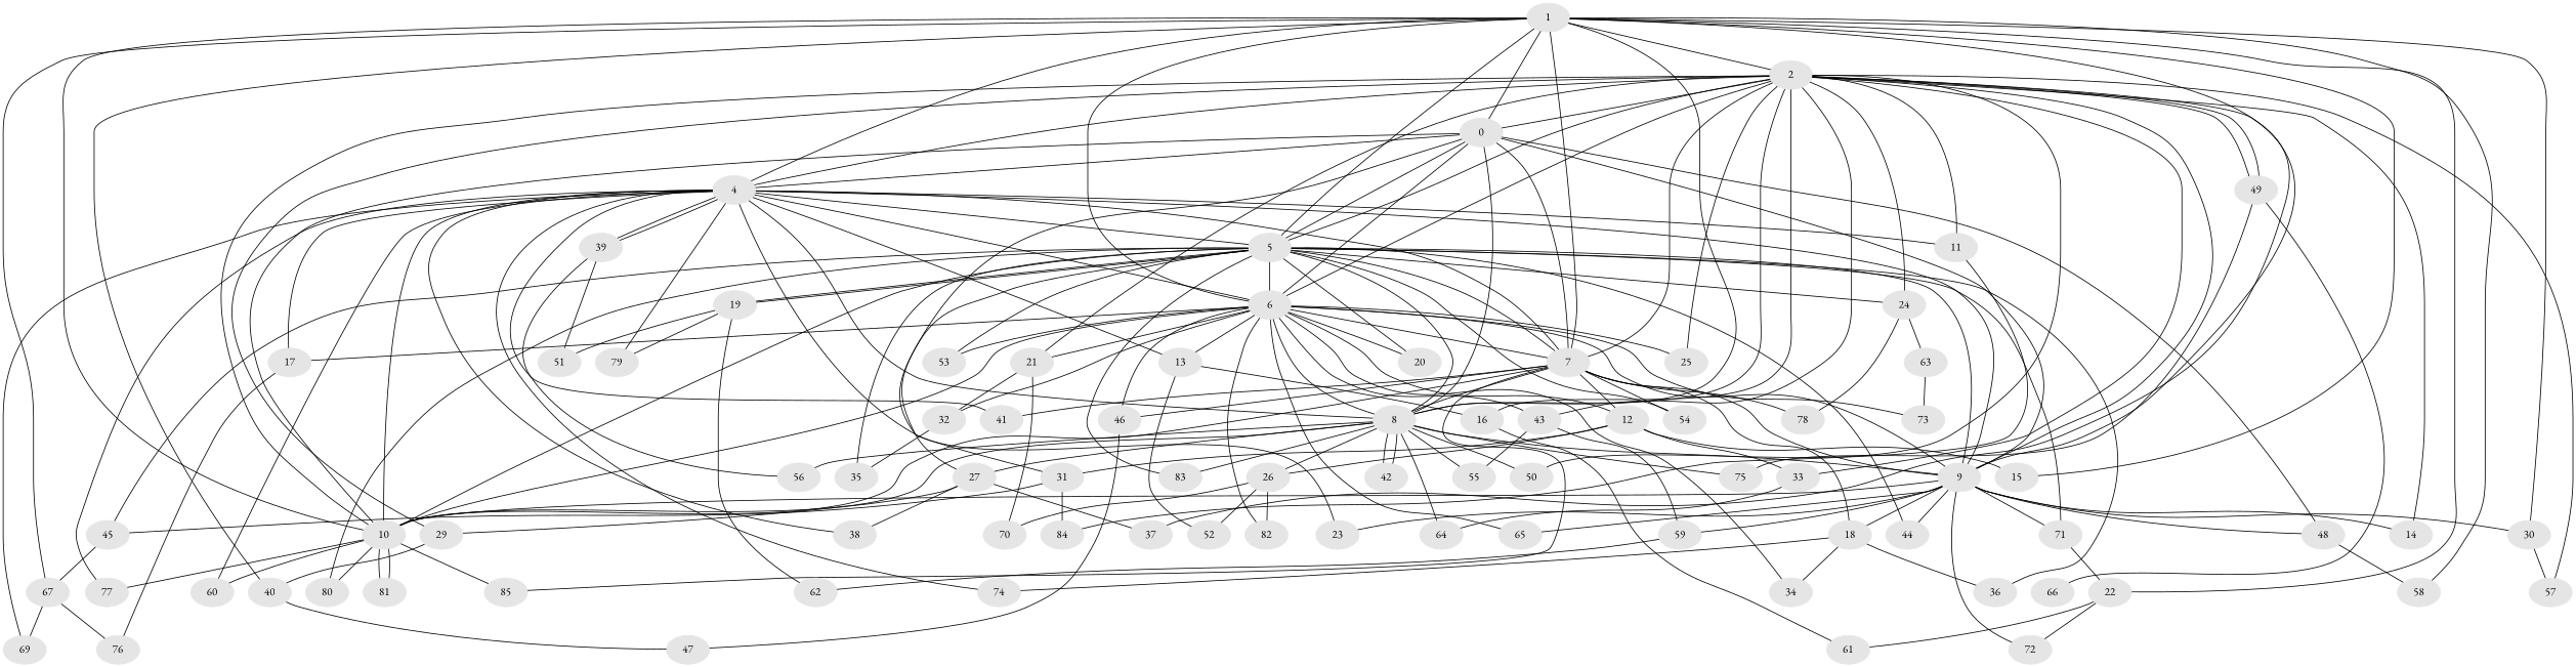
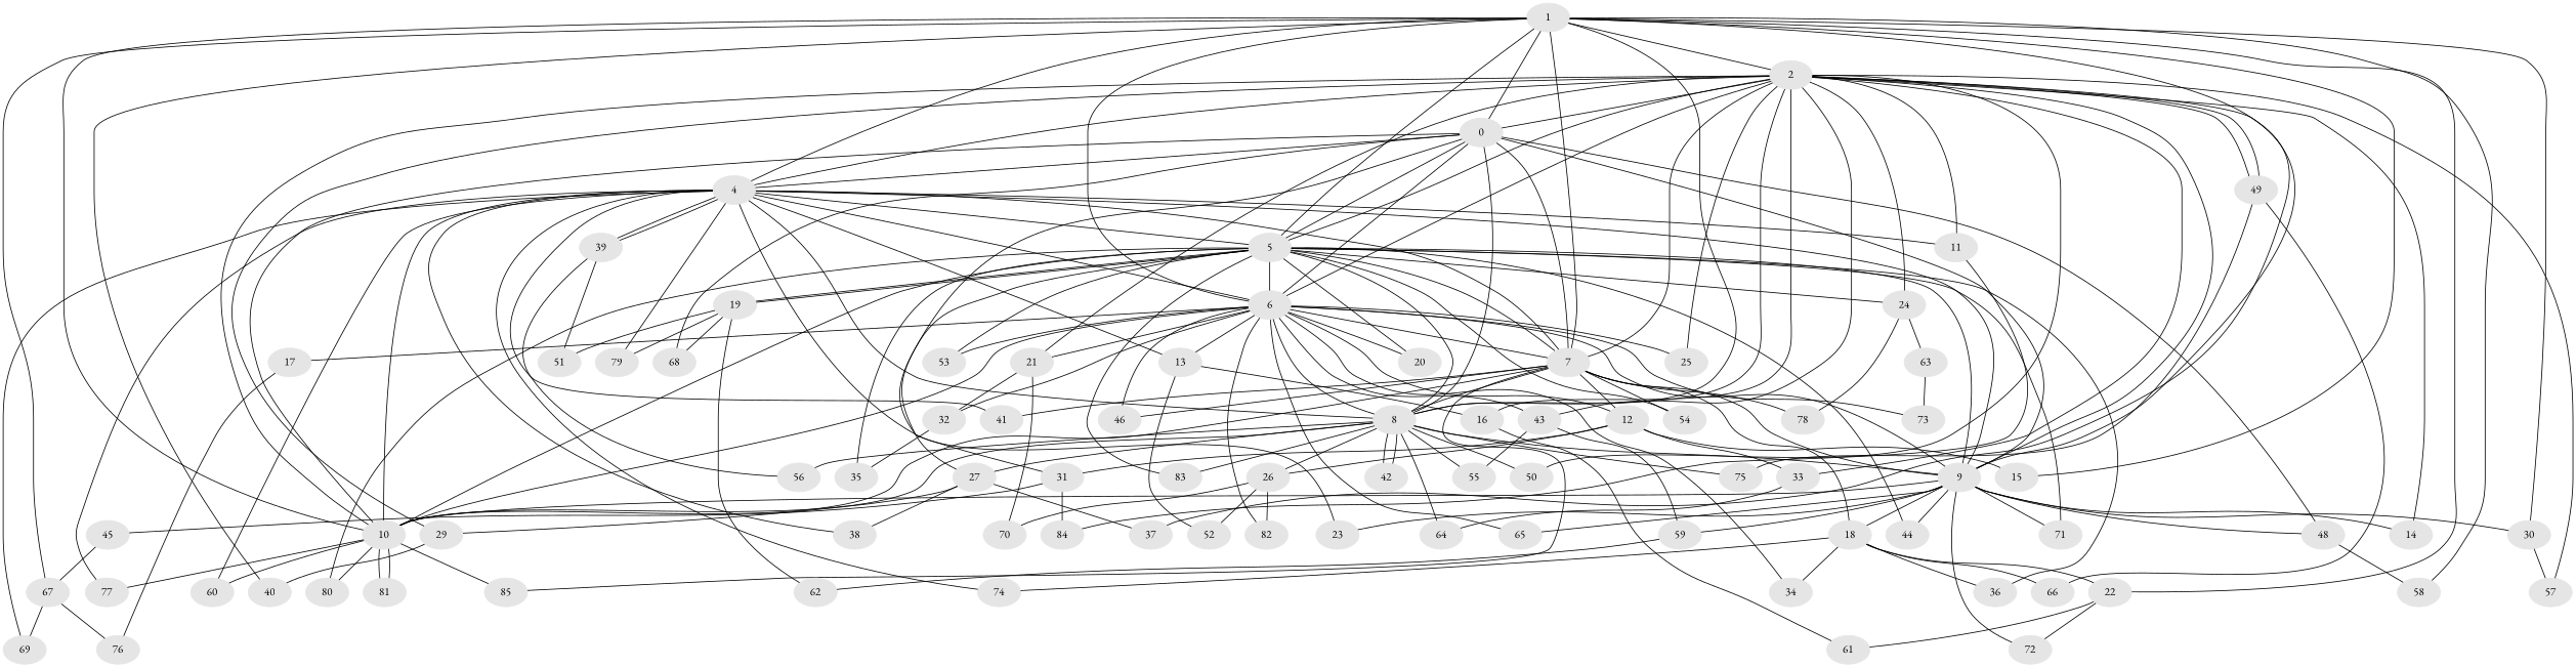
  graph {
    fontname="EB Garamond"
    node [color=gray90 fontname="EB Garamond" style=filled]
    edge [fontname="EB Garamond"]
    1
    2
    n3 [label=0]
    4
    5
    6
    7
    8
    9
    10
    15
    22
    30
    40
    58
    67
    11
    14
    16
    21
    24
    25
    29
    33
    37
    43
    49
    50
    57
    31
    48
+   68
    13
    17
    23
    38
    39
    41
    60
    69
    74
    77
    79
    19
    20
    27
    35
    36
    44
    45
    53
    54
    71
    80
    83
    12
    32
    34
    46
    65
    73
    82
    18
    78
    85
    26
    42
    55
    56
    64
    75
    59
    72
    81
    61
-   47
    76
    84
    70
    63
    66
    52
    51
    62
    1 -- 2
    1 -- n3
    1 -- 4
    1 -- 5
    1 -- 6
    1 -- 7
    1 -- 8
    1 -- 9
    1 -- 10
    1 -- 15
    1 -- 22
    1 -- 30
    1 -- 40
    1 -- 58
    1 -- 67
    2 -- n3
    2 -- 4
    2 -- 5
    2 -- 6
    2 -- 7
    2 -- 8
    2 -- 9
    2 -- 10
    2 -- 11
    2 -- 14
    2 -- 16
    2 -- 21
    2 -- 24
    2 -- 25
    2 -- 29
    2 -- 33
    2 -- 37
    2 -- 43
    2 -- 49
    2 -- 49
    2 -- 50
    2 -- 57
    n3 -- 4
    n3 -- 5
    n3 -- 6
    n3 -- 7
    n3 -- 8
    n3 -- 9
    n3 -- 10
    n3 -- 31
    n3 -- 48
+   n3 -- 68
    4 -- 5
    4 -- 6
    4 -- 7
    4 -- 8
    4 -- 9
    4 -- 10
    4 -- 11
    4 -- 13
-   4 -- 17
    4 -- 23
    4 -- 38
    4 -- 39
    4 -- 39
    4 -- 41
    4 -- 60
    4 -- 69
    4 -- 74
    4 -- 77
    4 -- 79
    5 -- 6
    5 -- 7
    5 -- 8
    5 -- 9
    5 -- 10
    5 -- 24
    5 -- 19
    5 -- 19
    5 -- 20
    5 -- 27
    5 -- 35
    5 -- 36
    5 -- 44
-   5 -- 45
    5 -- 53
    5 -- 54
    5 -- 71
    5 -- 80
    5 -- 83
    6 -- 7
    6 -- 8
    6 -- 9
    6 -- 10
    6 -- 21
    6 -- 25
    6 -- 43
    6 -- 13
    6 -- 17
    6 -- 20
    6 -- 53
    6 -- 12
    6 -- 32
    6 -- 34
    6 -- 46
    6 -- 65
    6 -- 73
    6 -- 82
    7 -- 8
    7 -- 9
    7 -- 10
    7 -- 41
    7 -- 54
    7 -- 12
    7 -- 46
    7 -- 18
    7 -- 78
    7 -- 85
    8 -- 9
    8 -- 10
    8 -- 50
    8 -- 27
    8 -- 83
    8 -- 26
    8 -- 42
    8 -- 42
    8 -- 55
    8 -- 56
    8 -- 64
    8 -- 75
    9 -- 10
    9 -- 30
    9 -- 14
    9 -- 48
    9 -- 23
    9 -- 44
    9 -- 71
    9 -- 65
    9 -- 18
    9 -- 59
    9 -- 72
    10 -- 60
    10 -- 77
    10 -- 80
    10 -- 85
    10 -- 81
    10 -- 81
    22 -- 72
    22 -- 61
    30 -- 57
-   40 -- 47
    67 -- 69
    67 -- 76
    11 -- 84
    16 -- 61
    21 -- 32
    21 -- 70
    24 -- 78
    24 -- 63
    29 -- 40
    33 -- 64
    43 -- 55
    43 -- 59
    49 -- 75
    49 -- 66
    31 -- 45
    31 -- 84
    48 -- 58
    13 -- 16
    13 -- 52
    17 -- 76
    39 -- 56
    39 -- 51
+   19 -- 68
    19 -- 79
    19 -- 51
    19 -- 62
    27 -- 29
    27 -- 37
    27 -- 38
    45 -- 67
    12 -- 15
    12 -- 33
    12 -- 31
    12 -- 26
    32 -- 35
-   46 -- 47
-   71 -- 22
+   18 -- 22
    18 -- 74
    18 -- 36
    18 -- 34
+   18 -- 66
    26 -- 82
    26 -- 70
    26 -- 52
    59 -- 62
    63 -- 73
  }
